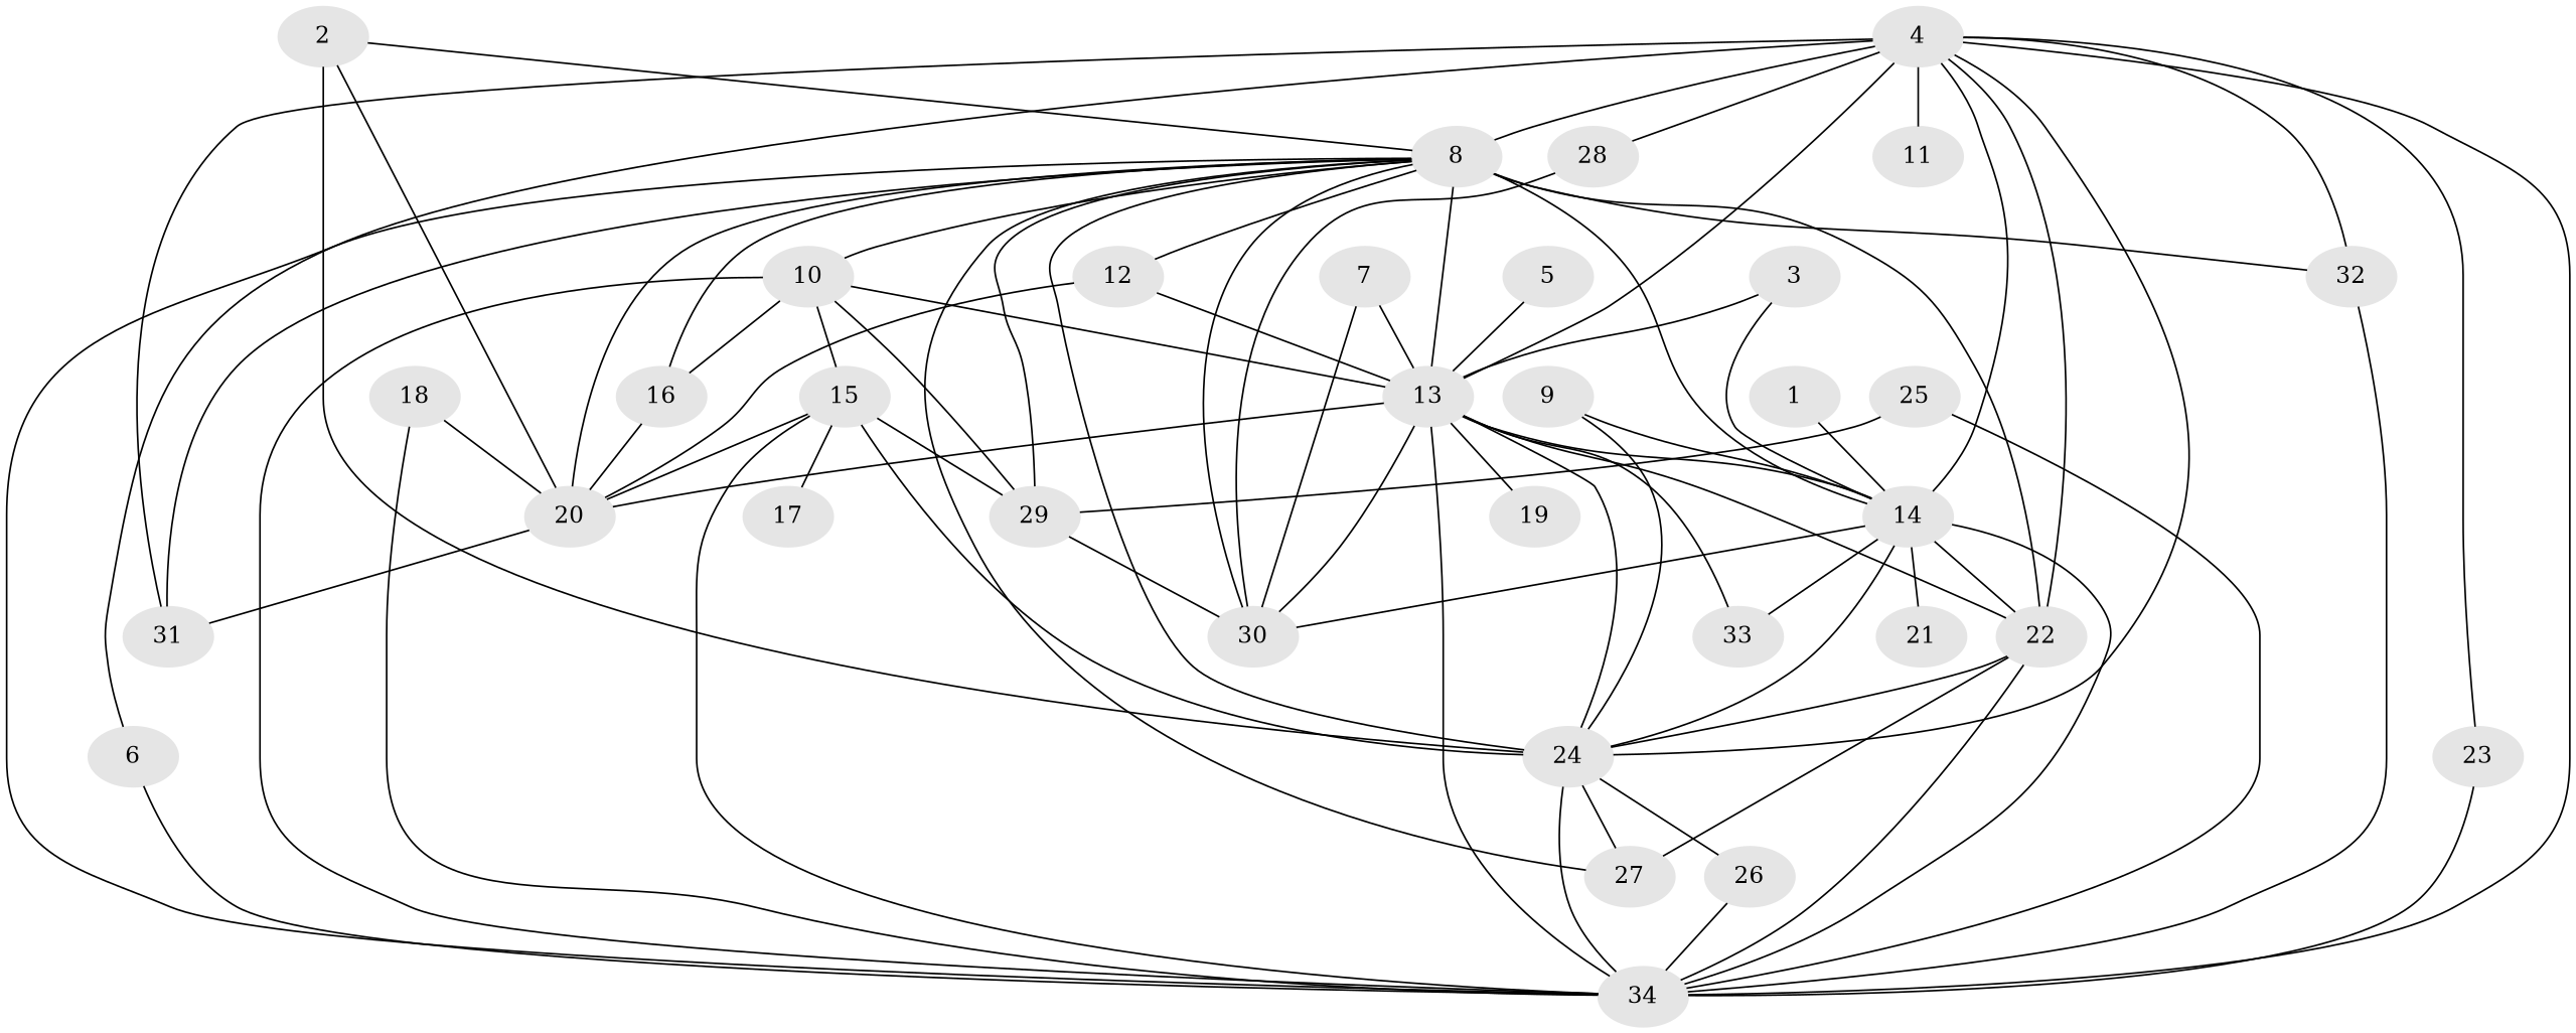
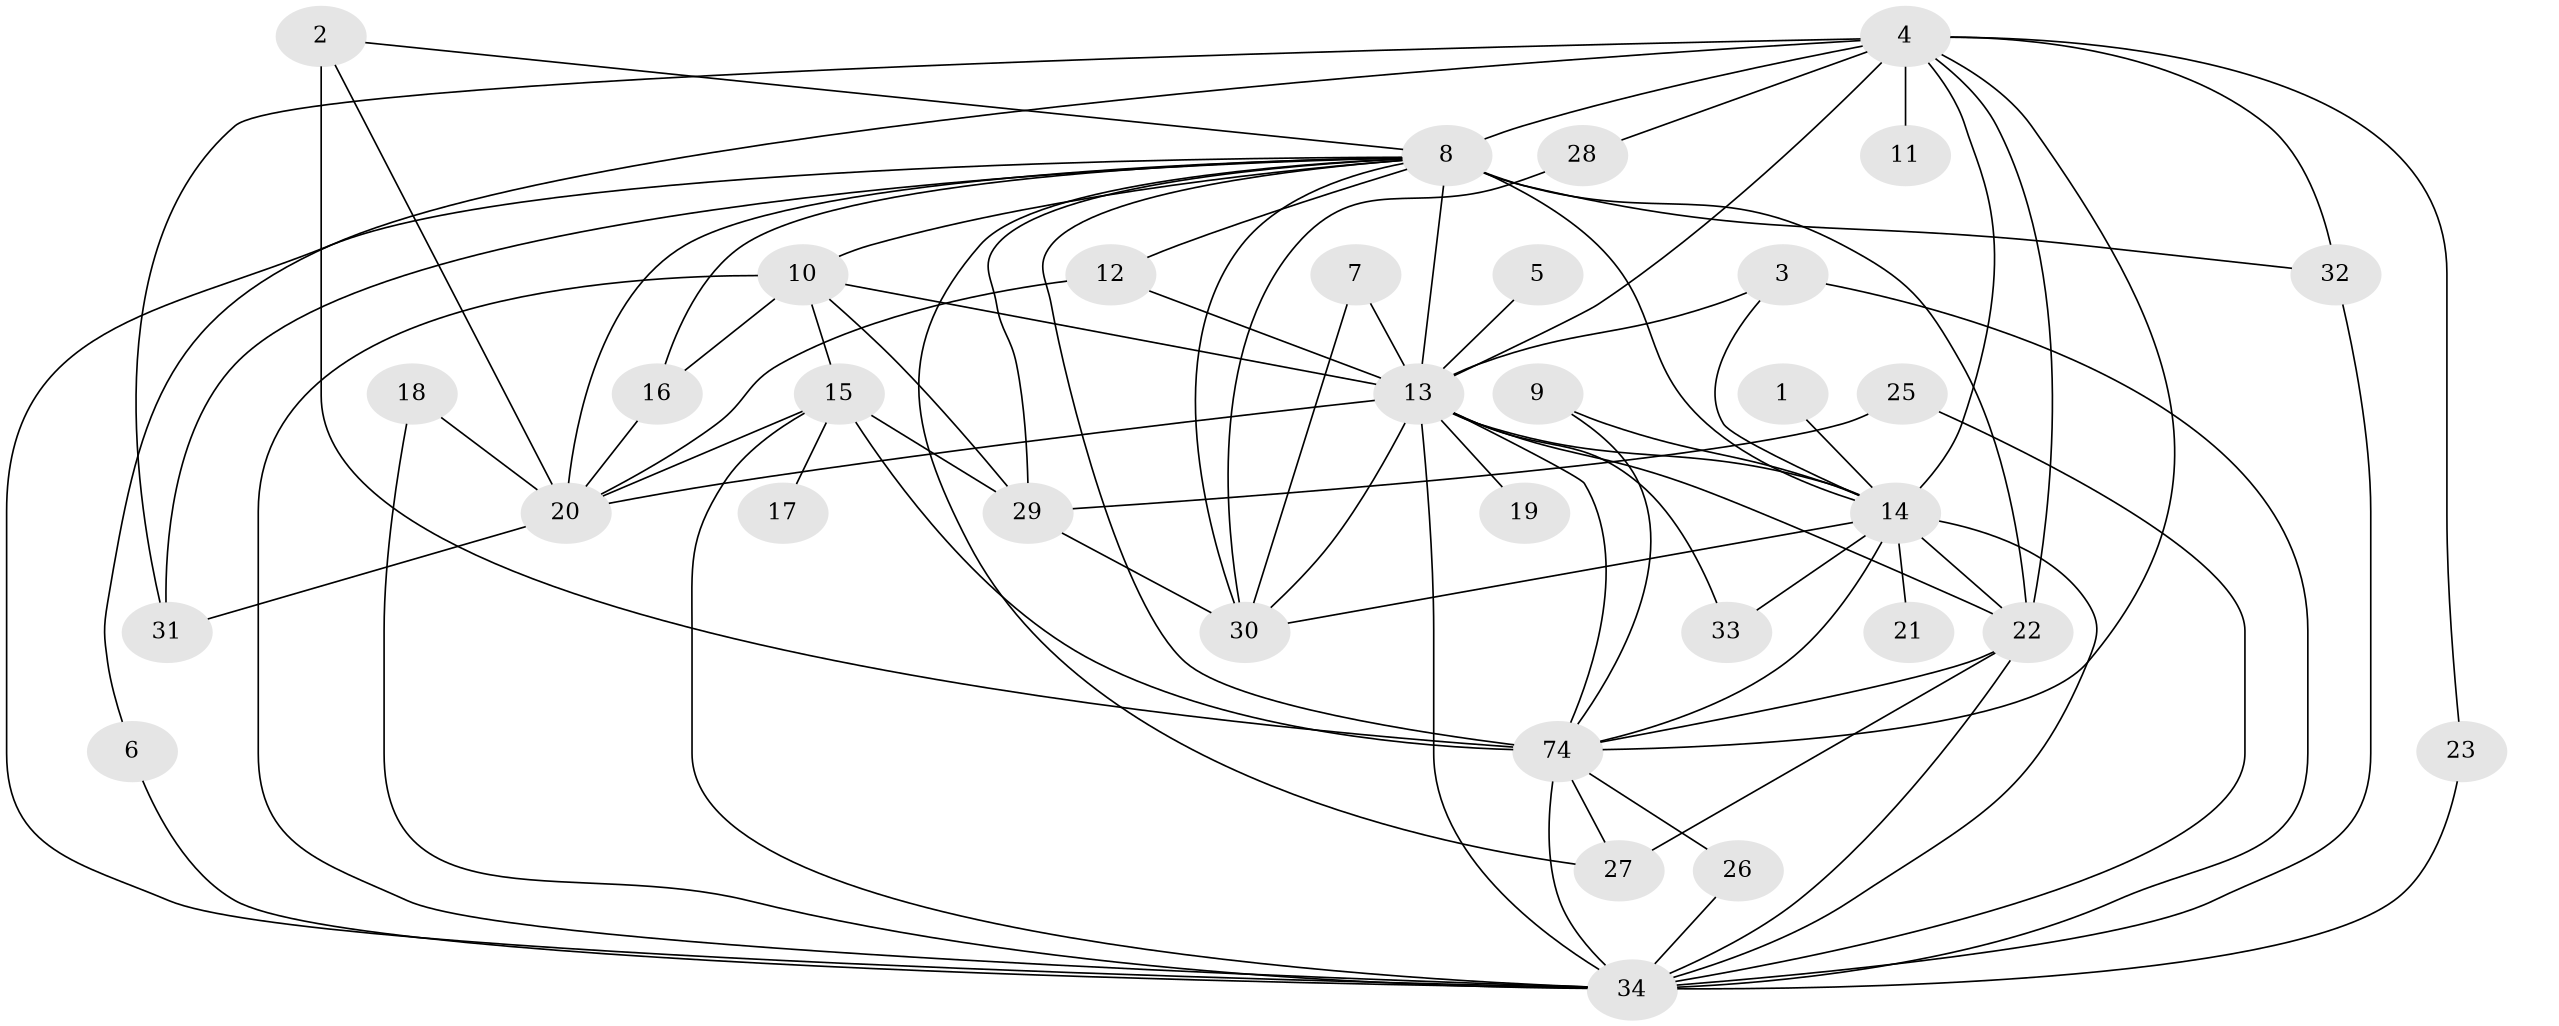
  graph {
    node [color=gray90 style=filled]
    edge [weight=1.0]
    1
    14
-   24
+   24 [label=74]
    22
    34
    30
    33
    21
    2
    8
    20
    13
    31
    32
    10
    12
    16
    27
    29
    26
    3
    19
    4
    6
    11
    23
    28
    5
    7
    15
    9
    17
    25
    18
    1 -- 14
    14 -- 24
    14 -- 22
    14 -- 34 [weight=4.0]
    14 -- 30
    14 -- 33
    14 -- 21
    24 -- 34 [weight=2.0]
    24 -- 27
    24 -- 26 [weight=2.0]
    22 -- 24
    22 -- 34
    22 -- 27
    2 -- 24
    2 -- 8
    2 -- 20
    8 -- 14 [weight=4.0]
    8 -- 24 [weight=4.0]
    8 -- 22 [weight=6.0]
    8 -- 34 [weight=3.0]
    8 -- 30 [weight=2.0]
    8 -- 20 [weight=2.0]
    8 -- 13 [weight=7.0]
    8 -- 31
    8 -- 32
    8 -- 10 [weight=2.0]
    8 -- 12
    8 -- 16
    8 -- 27
    8 -- 29
    20 -- 31
    13 -- 14 [weight=2.0]
    13 -- 24 [weight=2.0]
    13 -- 22 [weight=2.0]
    13 -- 34 [weight=2.0]
    13 -- 30
    13 -- 33 [weight=2.0]
    13 -- 20
    13 -- 19
    32 -- 34
    10 -- 34
    10 -- 13
    10 -- 16
    10 -- 29
    10 -- 15
    12 -- 20
    12 -- 13
    16 -- 20
    29 -- 30
    26 -- 34
    3 -- 14
    3 -- 13
    4 -- 14 [weight=3.0]
    4 -- 24
    4 -- 22
-   4 -- 34
+   3 -- 34
    4 -- 8 [weight=3.0]
    4 -- 13 [weight=2.0]
    4 -- 31
    4 -- 32
    4 -- 6
    4 -- 11
    4 -- 23
    4 -- 28
    6 -- 34
    23 -- 34
    28 -- 30
    5 -- 13 [weight=2.0]
    7 -- 30
    7 -- 13
    15 -- 24 [weight=2.0]
    15 -- 34
    15 -- 20
    15 -- 29
    15 -- 17
    9 -- 14
    9 -- 24
    25 -- 34
    25 -- 29
    18 -- 34
    18 -- 20
  }
